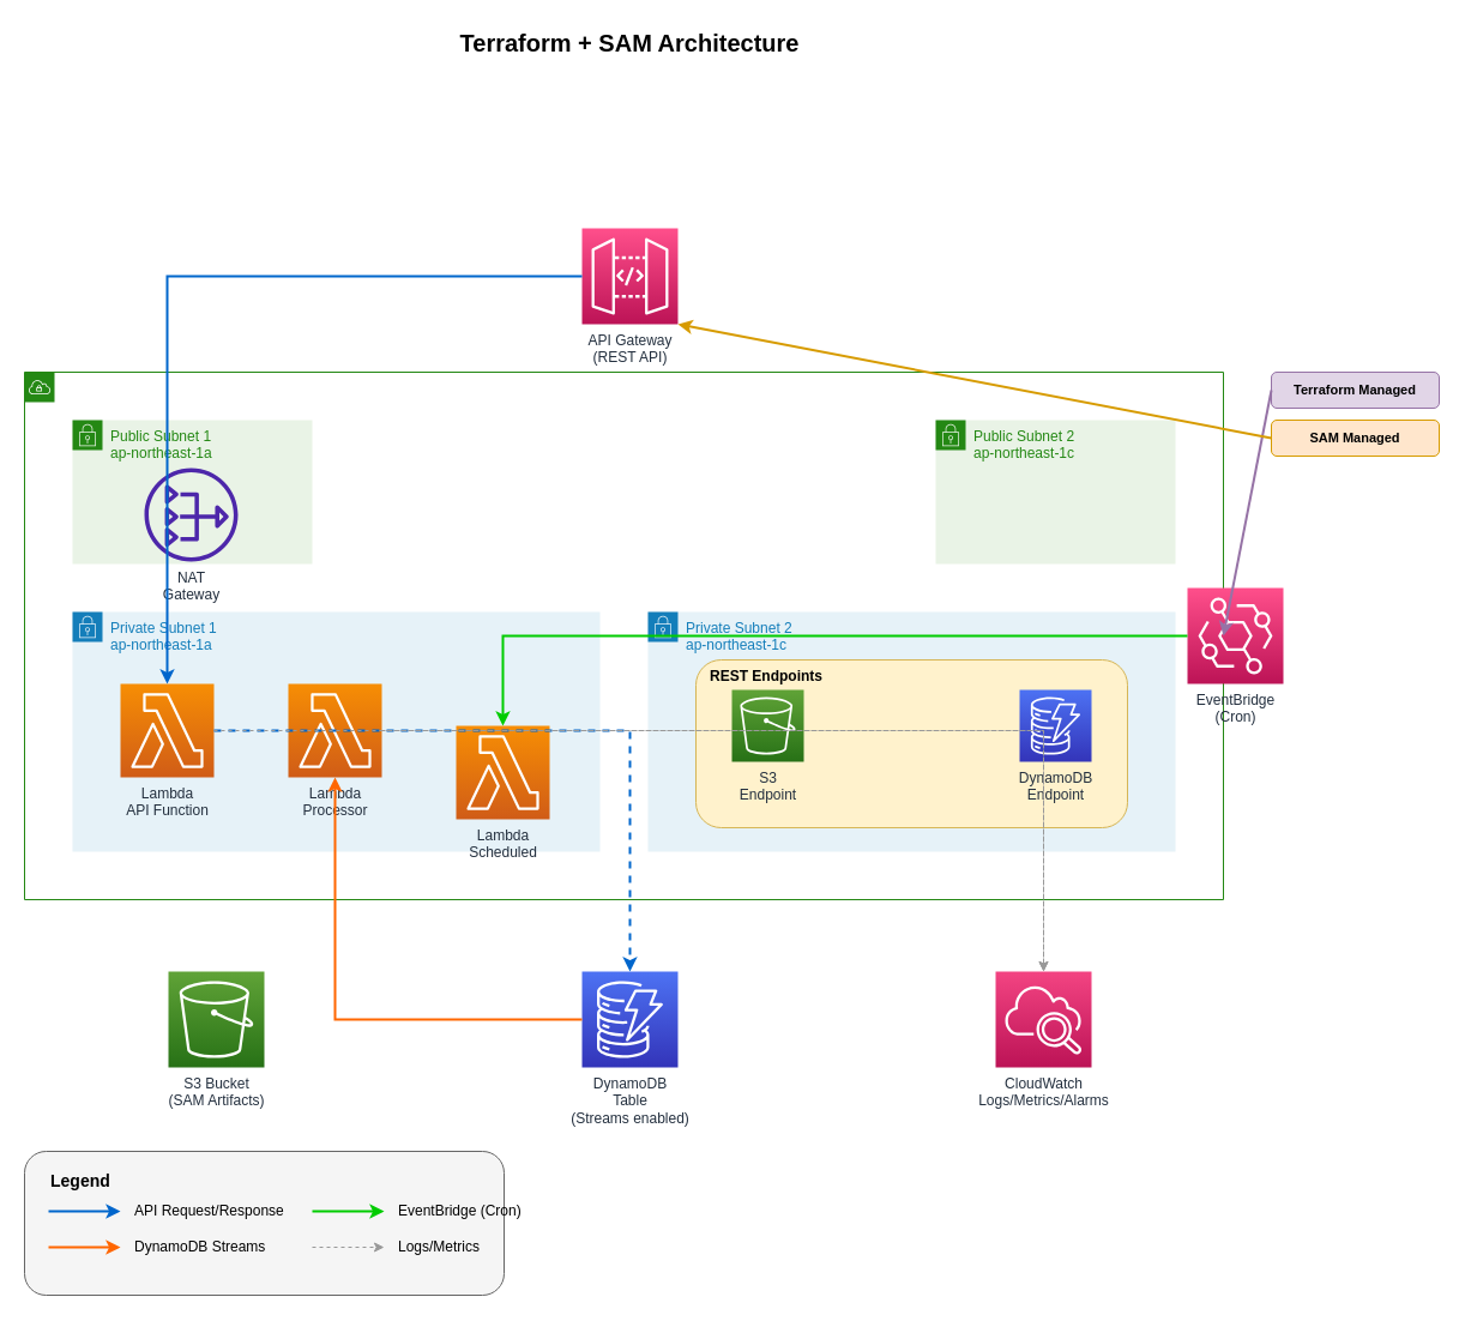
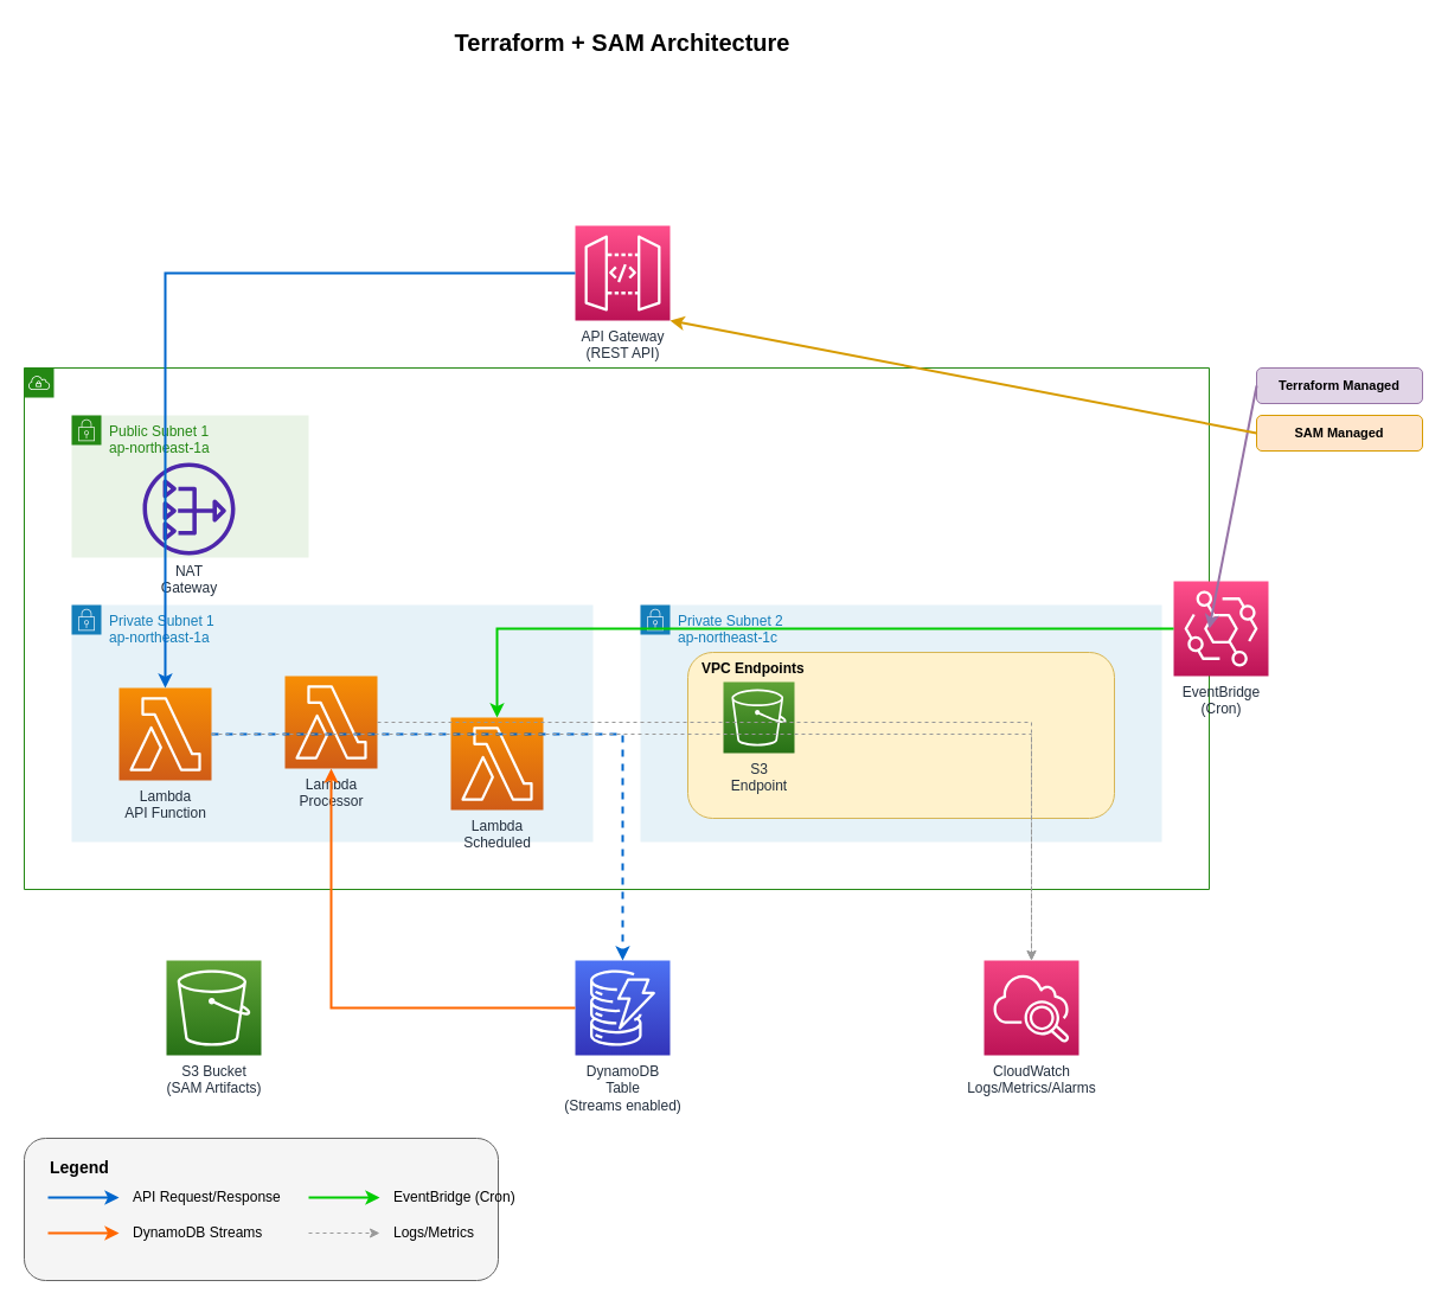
  <mxCell id="0" />
  <mxCell id="1" parent="0" />
  <mxCell id="2" value="API Gateway&lt;br&gt;(REST API)" style="sketch=0;points=[[0,0,0],[0.25,0,0],[0.5,0,0],[0.75,0,0],[1,0,0],[0,1,0],[0.25,1,0],[0.5,1,0],[0.75,1,0],[1,1,0],[0,0.25,0],[0,0.5,0],[0,0.75,0],[1,0.25,0],[1,0.5,0],[1,0.75,0]];outlineConnect=0;fontColor=#232F3E;gradientColor=#FF4F8B;gradientDirection=north;fillColor=#BC1356;strokeColor=#ffffff;dashed=0;verticalLabelPosition=bottom;verticalAlign=top;align=center;html=1;fontSize=12;fontStyle=0;aspect=fixed;shape=mxgraph.aws4.resourceIcon;resIcon=mxgraph.aws4.api_gateway;" vertex="1" parent="1"><mxGeometry x="485" y="190" width="80" height="80" as="geometry" /></mxCell>
  <mxCell id="3" value="" style="points=[[0,0],[0.25,0],[0.5,0],[0.75,0],[1,0],[1,0.25],[1,0.5],[1,0.75],[1,1],[0.75,1],[0.5,1],[0.25,1],[0,1],[0,0.75],[0,0.5],[0,0.25]];outlineConnect=0;gradientColor=none;html=1;whiteSpace=wrap;fontSize=12;fontStyle=0;container=1;pointerEvents=0;collapsible=0;recursiveResize=0;shape=mxgraph.aws4.group;grIcon=mxgraph.aws4.group_vpc;strokeColor=#248814;fillColor=none;verticalAlign=top;align=left;spacingLeft=30;fontColor=#AAB7B8;dashed=0;" vertex="1" parent="1"><mxGeometry x="20" y="310" width="1000" height="440" as="geometry" /></mxCell>
  <mxCell id="4" value="Public Subnet 1&lt;br&gt;ap-northeast-1a" style="points=[[0,0],[0.25,0],[0.5,0],[0.75,0],[1,0],[1,0.25],[1,0.5],[1,0.75],[1,1],[0.75,1],[0.5,1],[0.25,1],[0,1],[0,0.75],[0,0.5],[0,0.25]];outlineConnect=0;gradientColor=none;html=1;whiteSpace=wrap;fontSize=12;fontStyle=0;container=1;pointerEvents=0;collapsible=0;recursiveResize=0;shape=mxgraph.aws4.group;grIcon=mxgraph.aws4.group_security_group;grStroke=0;strokeColor=#248814;fillColor=#E9F3E6;verticalAlign=top;align=left;spacingLeft=30;fontColor=#248814;dashed=0;" vertex="1" parent="3"><mxGeometry x="40" y="40" width="200" height="120" as="geometry" /></mxCell>
  <mxCell id="5" value="NAT&lt;br&gt;Gateway" style="sketch=0;outlineConnect=0;fontColor=#232F3E;gradientColor=none;fillColor=#4D27AA;strokeColor=none;dashed=0;verticalLabelPosition=bottom;verticalAlign=top;align=center;html=1;fontSize=12;fontStyle=0;aspect=fixed;pointerEvents=1;shape=mxgraph.aws4.nat_gateway;" vertex="1" parent="4"><mxGeometry x="60" y="40" width="78" height="78" as="geometry" /></mxCell>
- <mxCell id="6" value="Public Subnet 2&lt;br&gt;ap-northeast-1c" style="points=[[0,0],[0.25,0],[0.5,0],[0.75,0],[1,0],[1,0.25],[1,0.5],[1,0.75],[1,1],[0.75,1],[0.5,1],[0.25,1],[0,1],[0,0.75],[0,0.5],[0,0.25]];outlineConnect=0;gradientColor=none;html=1;whiteSpace=wrap;fontSize=12;fontStyle=0;container=1;pointerEvents=0;collapsible=0;recursiveResize=0;shape=mxgraph.aws4.group;grIcon=mxgraph.aws4.group_security_group;grStroke=0;strokeColor=#248814;fillColor=#E9F3E6;verticalAlign=top;align=left;spacingLeft=30;fontColor=#248814;dashed=0;" vertex="1" parent="3"><mxGeometry x="760" y="40" width="200" height="120" as="geometry" /></mxCell>
  <mxCell id="7" value="Private Subnet 1&lt;br&gt;ap-northeast-1a" style="points=[[0,0],[0.25,0],[0.5,0],[0.75,0],[1,0],[1,0.25],[1,0.5],[1,0.75],[1,1],[0.75,1],[0.5,1],[0.25,1],[0,1],[0,0.75],[0,0.5],[0,0.25]];outlineConnect=0;gradientColor=none;html=1;whiteSpace=wrap;fontSize=12;fontStyle=0;container=1;pointerEvents=0;collapsible=0;recursiveResize=0;shape=mxgraph.aws4.group;grIcon=mxgraph.aws4.group_security_group;grStroke=0;strokeColor=#147EBA;fillColor=#E6F2F8;verticalAlign=top;align=left;spacingLeft=30;fontColor=#147EBA;dashed=0;" vertex="1" parent="3"><mxGeometry x="40" y="200" width="440" height="200" as="geometry" /></mxCell>
- <mxCell id="8" value="Lambda&lt;br&gt;API Function" style="sketch=0;points=[[0,0,0],[0.25,0,0],[0.5,0,0],[0.75,0,0],[1,0,0],[0,1,0],[0.25,1,0],[0.5,1,0],[0.75,1,0],[1,1,0],[0,0.25,0],[0,0.5,0],[0,0.75,0],[1,0.25,0],[1,0.5,0],[1,0.75,0]];outlineConnect=0;fontColor=#232F3E;gradientColor=#F78E04;gradientDirection=north;fillColor=#D05C17;strokeColor=#ffffff;dashed=0;verticalLabelPosition=bottom;verticalAlign=top;align=center;html=1;fontSize=12;fontStyle=0;aspect=fixed;shape=mxgraph.aws4.resourceIcon;resIcon=mxgraph.aws4.lambda;" vertex="1" parent="7"><mxGeometry x="40" y="60" width="78" height="78" as="geometry" /></mxCell>
+ <mxCell id="8" value="Lambda&lt;br&gt;API Function" style="sketch=0;points=[[0,0,0],[0.25,0,0],[0.5,0,0],[0.75,0,0],[1,0,0],[0,1,0],[0.25,1,0],[0.5,1,0],[0.75,1,0],[1,1,0],[0,0.25,0],[0,0.5,0],[0,0.75,0],[1,0.25,0],[1,0.5,0],[1,0.75,0]];outlineConnect=0;fontColor=#232F3E;gradientColor=#F78E04;gradientDirection=north;fillColor=#D05C17;strokeColor=#ffffff;dashed=0;verticalLabelPosition=bottom;verticalAlign=top;align=center;html=1;fontSize=12;fontStyle=0;aspect=fixed;shape=mxgraph.aws4.resourceIcon;resIcon=mxgraph.aws4.lambda;" vertex="1" parent="7"><mxGeometry x="40" y="70" width="78" height="78" as="geometry" /></mxCell>
  <mxCell id="9" value="Lambda&lt;br&gt;Processor" style="sketch=0;points=[[0,0,0],[0.25,0,0],[0.5,0,0],[0.75,0,0],[1,0,0],[0,1,0],[0.25,1,0],[0.5,1,0],[0.75,1,0],[1,1,0],[0,0.25,0],[0,0.5,0],[0,0.75,0],[1,0.25,0],[1,0.5,0],[1,0.75,0]];outlineConnect=0;fontColor=#232F3E;gradientColor=#F78E04;gradientDirection=north;fillColor=#D05C17;strokeColor=#ffffff;dashed=0;verticalLabelPosition=bottom;verticalAlign=top;align=center;html=1;fontSize=12;fontStyle=0;aspect=fixed;shape=mxgraph.aws4.resourceIcon;resIcon=mxgraph.aws4.lambda;" vertex="1" parent="7"><mxGeometry x="180" y="60" width="78" height="78" as="geometry" /></mxCell>
  <mxCell id="10" value="Lambda&lt;br&gt;Scheduled" style="sketch=0;points=[[0,0,0],[0.25,0,0],[0.5,0,0],[0.75,0,0],[1,0,0],[0,1,0],[0.25,1,0],[0.5,1,0],[0.75,1,0],[1,1,0],[0,0.25,0],[0,0.5,0],[0,0.75,0],[1,0.25,0],[1,0.5,0],[1,0.75,0]];outlineConnect=0;fontColor=#232F3E;gradientColor=#F78E04;gradientDirection=north;fillColor=#D05C17;strokeColor=#ffffff;dashed=0;verticalLabelPosition=bottom;verticalAlign=top;align=center;html=1;fontSize=12;fontStyle=0;aspect=fixed;shape=mxgraph.aws4.resourceIcon;resIcon=mxgraph.aws4.lambda;" vertex="1" parent="7"><mxGeometry x="320" y="95" width="78" height="78" as="geometry" /></mxCell>
  <mxCell id="11" value="Private Subnet 2&lt;br&gt;ap-northeast-1c" style="points=[[0,0],[0.25,0],[0.5,0],[0.75,0],[1,0],[1,0.25],[1,0.5],[1,0.75],[1,1],[0.75,1],[0.5,1],[0.25,1],[0,1],[0,0.75],[0,0.5],[0,0.25]];outlineConnect=0;gradientColor=none;html=1;whiteSpace=wrap;fontSize=12;fontStyle=0;container=1;pointerEvents=0;collapsible=0;recursiveResize=0;shape=mxgraph.aws4.group;grIcon=mxgraph.aws4.group_security_group;grStroke=0;strokeColor=#147EBA;fillColor=#E6F2F8;verticalAlign=top;align=left;spacingLeft=30;fontColor=#147EBA;dashed=0;" vertex="1" parent="3"><mxGeometry x="520" y="200" width="440" height="200" as="geometry" /></mxCell>
- <mxCell id="12" value="REST Endpoints" style="rounded=1;whiteSpace=wrap;html=1;fillColor=#fff2cc;strokeColor=#d6b656;verticalAlign=top;align=left;spacingLeft=10;fontStyle=1;fontSize=12;" vertex="1" parent="11"><mxGeometry x="40" y="40" width="360" height="140" as="geometry" /></mxCell>
+ <mxCell id="12" value="VPC Endpoints" style="rounded=1;whiteSpace=wrap;html=1;fillColor=#fff2cc;strokeColor=#d6b656;verticalAlign=top;align=left;spacingLeft=10;fontStyle=1;fontSize=12;" vertex="1" parent="11"><mxGeometry x="40" y="40" width="360" height="140" as="geometry" /></mxCell>
  <mxCell id="13" value="S3&lt;br&gt;Endpoint" style="sketch=0;points=[[0,0,0],[0.25,0,0],[0.5,0,0],[0.75,0,0],[1,0,0],[0,1,0],[0.25,1,0],[0.5,1,0],[0.75,1,0],[1,1,0],[0,0.25,0],[0,0.5,0],[0,0.75,0],[1,0.25,0],[1,0.5,0],[1,0.75,0]];outlineConnect=0;fontColor=#232F3E;gradientColor=#60A337;gradientDirection=north;fillColor=#277116;strokeColor=#ffffff;dashed=0;verticalLabelPosition=bottom;verticalAlign=top;align=center;html=1;fontSize=12;fontStyle=0;aspect=fixed;shape=mxgraph.aws4.resourceIcon;resIcon=mxgraph.aws4.s3;" vertex="1" parent="11"><mxGeometry x="70" y="65" width="60" height="60" as="geometry" /></mxCell>
- <mxCell id="14" value="DynamoDB&lt;br&gt;Endpoint" style="sketch=0;points=[[0,0,0],[0.25,0,0],[0.5,0,0],[0.75,0,0],[1,0,0],[0,1,0],[0.25,1,0],[0.5,1,0],[0.75,1,0],[1,1,0],[0,0.25,0],[0,0.5,0],[0,0.75,0],[1,0.25,0],[1,0.5,0],[1,0.75,0]];outlineConnect=0;fontColor=#232F3E;gradientColor=#4D72F3;gradientDirection=north;fillColor=#3334B9;strokeColor=#ffffff;dashed=0;verticalLabelPosition=bottom;verticalAlign=top;align=center;html=1;fontSize=12;fontStyle=0;aspect=fixed;shape=mxgraph.aws4.resourceIcon;resIcon=mxgraph.aws4.dynamodb;" vertex="1" parent="11"><mxGeometry x="310" y="65" width="60" height="60" as="geometry" /></mxCell>
  <mxCell id="15" value="DynamoDB&lt;br&gt;Table&lt;br&gt;(Streams enabled)" style="sketch=0;points=[[0,0,0],[0.25,0,0],[0.5,0,0],[0.75,0,0],[1,0,0],[0,1,0],[0.25,1,0],[0.5,1,0],[0.75,1,0],[1,1,0],[0,0.25,0],[0,0.5,0],[0,0.75,0],[1,0.25,0],[1,0.5,0],[1,0.75,0]];outlineConnect=0;fontColor=#232F3E;gradientColor=#4D72F3;gradientDirection=north;fillColor=#3334B9;strokeColor=#ffffff;dashed=0;verticalLabelPosition=bottom;verticalAlign=top;align=center;html=1;fontSize=12;fontStyle=0;aspect=fixed;shape=mxgraph.aws4.resourceIcon;resIcon=mxgraph.aws4.dynamodb;" vertex="1" parent="1"><mxGeometry x="485" y="810" width="80" height="80" as="geometry" /></mxCell>
  <mxCell id="16" value="S3 Bucket&lt;br&gt;(SAM Artifacts)" style="sketch=0;points=[[0,0,0],[0.25,0,0],[0.5,0,0],[0.75,0,0],[1,0,0],[0,1,0],[0.25,1,0],[0.5,1,0],[0.75,1,0],[1,1,0],[0,0.25,0],[0,0.5,0],[0,0.75,0],[1,0.25,0],[1,0.5,0],[1,0.75,0]];outlineConnect=0;fontColor=#232F3E;gradientColor=#60A337;gradientDirection=north;fillColor=#277116;strokeColor=#ffffff;dashed=0;verticalLabelPosition=bottom;verticalAlign=top;align=center;html=1;fontSize=12;fontStyle=0;aspect=fixed;shape=mxgraph.aws4.resourceIcon;resIcon=mxgraph.aws4.s3;" vertex="1" parent="1"><mxGeometry x="140" y="810" width="80" height="80" as="geometry" /></mxCell>
  <mxCell id="17" value="CloudWatch&lt;br&gt;Logs/Metrics/Alarms" style="sketch=0;points=[[0,0,0],[0.25,0,0],[0.5,0,0],[0.75,0,0],[1,0,0],[0,1,0],[0.25,1,0],[0.5,1,0],[0.75,1,0],[1,1,0],[0,0.25,0],[0,0.5,0],[0,0.75,0],[1,0.25,0],[1,0.5,0],[1,0.75,0]];outlineConnect=0;fontColor=#232F3E;gradientColor=#F34482;gradientDirection=north;fillColor=#BC1356;strokeColor=#ffffff;dashed=0;verticalLabelPosition=bottom;verticalAlign=top;align=center;html=1;fontSize=12;fontStyle=0;aspect=fixed;shape=mxgraph.aws4.resourceIcon;resIcon=mxgraph.aws4.cloudwatch_2;" vertex="1" parent="1"><mxGeometry x="830" y="810" width="80" height="80" as="geometry" /></mxCell>
  <mxCell id="18" value="EventBridge&lt;br&gt;(Cron)" style="sketch=0;points=[[0,0,0],[0.25,0,0],[0.5,0,0],[0.75,0,0],[1,0,0],[0,1,0],[0.25,1,0],[0.5,1,0],[0.75,1,0],[1,1,0],[0,0.25,0],[0,0.5,0],[0,0.75,0],[1,0.25,0],[1,0.5,0],[1,0.75,0]];outlineConnect=0;fontColor=#232F3E;gradientColor=#FF4F8B;gradientDirection=north;fillColor=#BC1356;strokeColor=#ffffff;dashed=0;verticalLabelPosition=bottom;verticalAlign=top;align=center;html=1;fontSize=12;fontStyle=0;aspect=fixed;shape=mxgraph.aws4.resourceIcon;resIcon=mxgraph.aws4.eventbridge;" vertex="1" parent="1"><mxGeometry x="990" y="490" width="80" height="80" as="geometry" /></mxCell>
  <mxCell id="19" style="edgeStyle=orthogonalEdgeStyle;rounded=0;orthogonalLoop=1;jettySize=auto;html=1;strokeWidth=2;strokeColor=#0066CC;" edge="1" parent="1" source="2" target="8"><mxGeometry relative="1" as="geometry" /></mxCell>
  <mxCell id="20" style="edgeStyle=orthogonalEdgeStyle;rounded=0;orthogonalLoop=1;jettySize=auto;html=1;strokeWidth=2;strokeColor=#0066CC;dashed=1;" edge="1" parent="1" source="8" target="15"><mxGeometry relative="1" as="geometry" /></mxCell>
  <mxCell id="21" style="edgeStyle=orthogonalEdgeStyle;rounded=0;orthogonalLoop=1;jettySize=auto;html=1;strokeWidth=2;strokeColor=#FF6600;" edge="1" parent="1" source="15" target="9"><mxGeometry relative="1" as="geometry"><mxPoint x="525" y="890" as="sourcePoint" /><mxPoint x="239" y="649" as="targetPoint" /></mxGeometry></mxCell>
  <mxCell id="22" style="edgeStyle=orthogonalEdgeStyle;rounded=0;orthogonalLoop=1;jettySize=auto;html=1;strokeWidth=2;strokeColor=#00CC00;" edge="1" parent="1" source="18" target="10"><mxGeometry relative="1" as="geometry" /></mxCell>
  <mxCell id="23" style="edgeStyle=orthogonalEdgeStyle;rounded=0;orthogonalLoop=1;jettySize=auto;html=1;strokeWidth=1;strokeColor=#999999;dashed=1;" edge="1" parent="1" source="8" target="17"><mxGeometry relative="1" as="geometry" /></mxCell>
  <mxCell id="24" style="edgeStyle=orthogonalEdgeStyle;rounded=0;orthogonalLoop=1;jettySize=auto;html=1;strokeWidth=1;strokeColor=#999999;dashed=1;" edge="1" parent="1" source="9" target="17"><mxGeometry relative="1" as="geometry" /></mxCell>
  <mxCell id="25" value="" style="rounded=1;whiteSpace=wrap;html=1;fillColor=#f5f5f5;strokeColor=#666666;fontColor=#333333;" vertex="1" parent="1"><mxGeometry x="20" y="960" width="400" height="120" as="geometry" /></mxCell>
  <mxCell id="26" value="Legend" style="text;html=1;strokeColor=none;fillColor=none;align=left;verticalAlign=middle;whiteSpace=wrap;rounded=0;fontStyle=1;fontSize=14;" vertex="1" parent="1"><mxGeometry x="40" y="970" width="60" height="30" as="geometry" /></mxCell>
  <mxCell id="27" value="" style="endArrow=classic;html=1;strokeWidth=2;strokeColor=#0066CC;" edge="1" parent="1"><mxGeometry width="50" height="50" relative="1" as="geometry"><mxPoint x="40" y="1010" as="sourcePoint" /><mxPoint x="100" y="1010" as="targetPoint" /></mxGeometry></mxCell>
  <mxCell id="28" value="API Request/Response" style="text;html=1;strokeColor=none;fillColor=none;align=left;verticalAlign=middle;whiteSpace=wrap;rounded=0;" vertex="1" parent="1"><mxGeometry x="110" y="995" width="150" height="30" as="geometry" /></mxCell>
  <mxCell id="29" value="" style="endArrow=classic;html=1;strokeWidth=2;strokeColor=#FF6600;" edge="1" parent="1"><mxGeometry width="50" height="50" relative="1" as="geometry"><mxPoint x="40" y="1040" as="sourcePoint" /><mxPoint x="100" y="1040" as="targetPoint" /></mxGeometry></mxCell>
  <mxCell id="30" value="DynamoDB Streams" style="text;html=1;strokeColor=none;fillColor=none;align=left;verticalAlign=middle;whiteSpace=wrap;rounded=0;" vertex="1" parent="1"><mxGeometry x="110" y="1025" width="150" height="30" as="geometry" /></mxCell>
  <mxCell id="31" value="" style="endArrow=classic;html=1;strokeWidth=2;strokeColor=#00CC00;" edge="1" parent="1"><mxGeometry width="50" height="50" relative="1" as="geometry"><mxPoint x="260" y="1010" as="sourcePoint" /><mxPoint x="320" y="1010" as="targetPoint" /></mxGeometry></mxCell>
  <mxCell id="32" value="EventBridge (Cron)" style="text;html=1;strokeColor=none;fillColor=none;align=left;verticalAlign=middle;whiteSpace=wrap;rounded=0;" vertex="1" parent="1"><mxGeometry x="330" y="995" width="150" height="30" as="geometry" /></mxCell>
  <mxCell id="33" value="" style="endArrow=classic;html=1;strokeWidth=1;strokeColor=#999999;dashed=1;" edge="1" parent="1"><mxGeometry width="50" height="50" relative="1" as="geometry"><mxPoint x="260" y="1040" as="sourcePoint" /><mxPoint x="320" y="1040" as="targetPoint" /></mxGeometry></mxCell>
  <mxCell id="34" value="Logs/Metrics" style="text;html=1;strokeColor=none;fillColor=none;align=left;verticalAlign=middle;whiteSpace=wrap;rounded=0;" vertex="1" parent="1"><mxGeometry x="330" y="1025" width="150" height="30" as="geometry" /></mxCell>
  <mxCell id="35" value="Terraform + SAM Architecture" style="text;html=1;strokeColor=none;fillColor=none;align=center;verticalAlign=middle;whiteSpace=wrap;rounded=0;fontStyle=1;fontSize=20;" vertex="1" parent="1"><mxGeometry x="340" y="20" width="370" height="30" as="geometry" /></mxCell>
  <mxCell id="36" value="Terraform Managed" style="rounded=1;whiteSpace=wrap;html=1;fillColor=#e1d5e7;strokeColor=#9673a6;fontStyle=1;fontSize=11;" vertex="1" parent="1"><mxGeometry x="1060" y="310" width="140" height="30" as="geometry" /></mxCell>
  <mxCell id="37" value="SAM Managed" style="rounded=1;whiteSpace=wrap;html=1;fillColor=#ffe6cc;strokeColor=#d79b00;fontStyle=1;fontSize=11;" vertex="1" parent="1"><mxGeometry x="1060" y="350" width="140" height="30" as="geometry" /></mxCell>
  <mxCell id="38" value="" style="endArrow=classic;html=1;strokeColor=#9673a6;strokeWidth=2;" edge="1" parent="1"><mxGeometry width="50" height="50" relative="1" as="geometry"><mxPoint x="1060" y="325" as="sourcePoint" /><mxPoint x="1020" y="530" as="targetPoint" /></mxGeometry></mxCell>
  <mxCell id="39" value="" style="endArrow=classic;html=1;strokeColor=#d79b00;strokeWidth=2;" edge="1" parent="1"><mxGeometry width="50" height="50" relative="1" as="geometry"><mxPoint x="1060" y="365" as="sourcePoint" /><mxPoint x="565" y="270" as="targetPoint" /></mxGeometry></mxCell>
